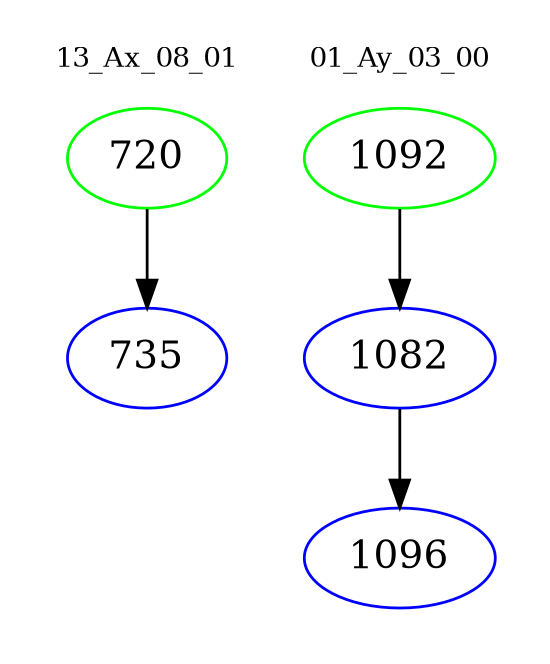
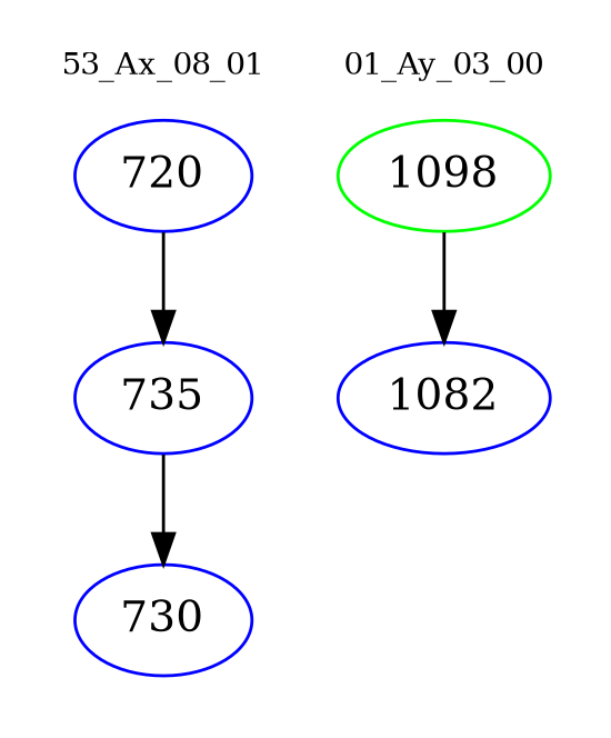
  digraph {
    node [color=blue]
    edge [color=black]
-   n1 [color=green label=720]
+   n1 [label=720]
    n2 [label=735]
-   n4 [color=green label=1092]
+   n3 [label=730]
+   n4 [color=green label=1098]
    n5 [label=1082]
-   n6 [label=1096]
    subgraph cluster_1 {
      color=white
      fontsize=10
-     label="13_Ax_08_01"
+     label="53_Ax_08_01"
      n1
      n2
+     n3
    }
    subgraph cluster_2 {
      color=white
      fontsize=10
      label="01_Ay_03_00"
      n4
      n5
-     n6
    }
    n1 -> n2
+   n2 -> n3
    n4 -> n5
-   n5 -> n6
  }
